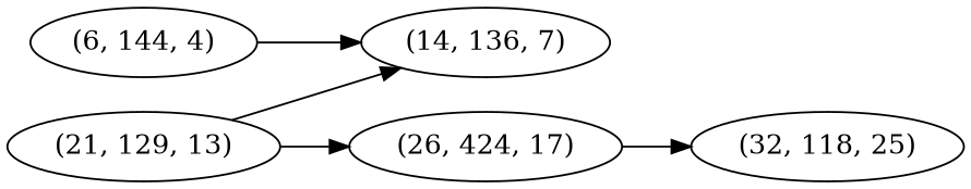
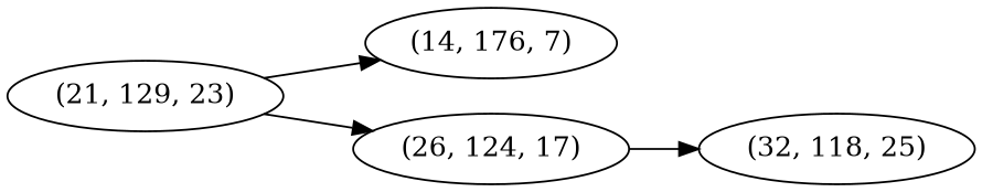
  digraph {
    rankdir=LR
-   "(6, 144, 4)"
-   "(14, 136, 7)"
-   "(21, 129, 13)"
-   "(26, 124, 17)" [label="(26, 424, 17)"]
+   "(14, 136, 7)" [label="(14, 176, 7)"]
+   "(21, 129, 13)" [label="(21, 129, 23)"]
+   "(26, 124, 17)"
    n5 [label="(32, 118, 25)"]
-   "(6, 144, 4)" -> "(14, 136, 7)"
    "(21, 129, 13)" -> "(14, 136, 7)"
    "(21, 129, 13)" -> "(26, 124, 17)"
    "(26, 124, 17)" -> n5
  }
